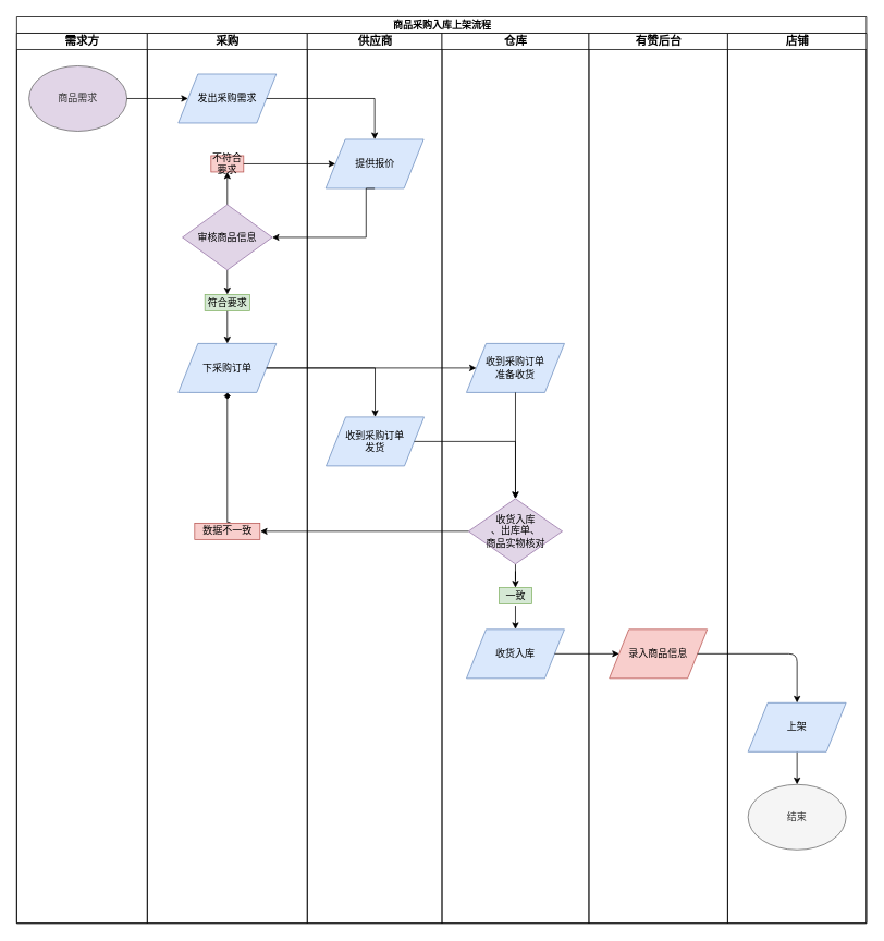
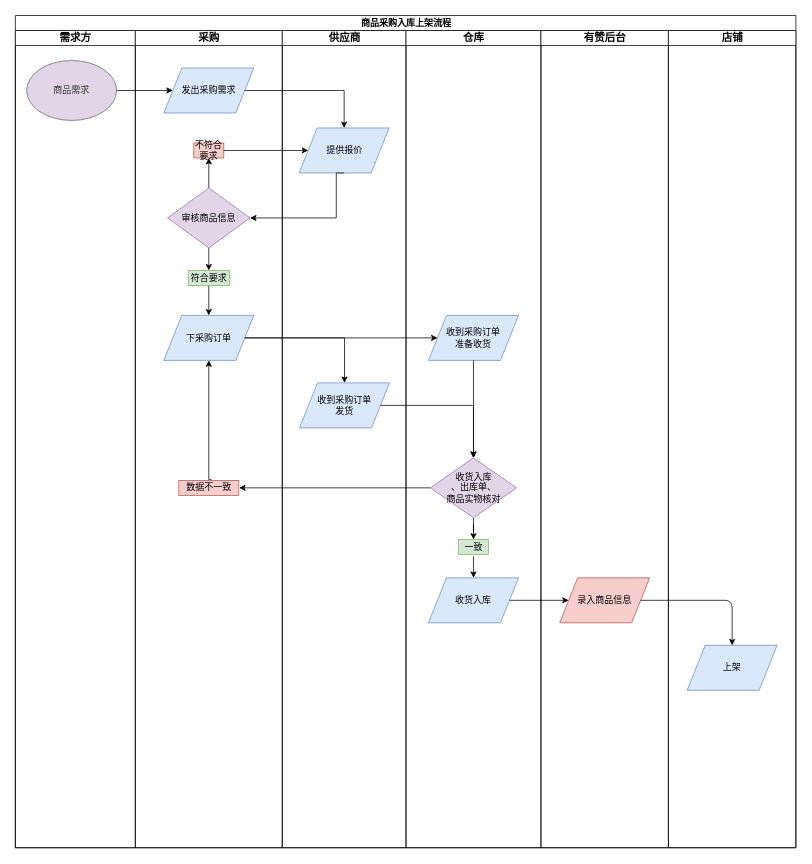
  <mxCell id="0" />
  <mxCell id="1" parent="0" />
  <mxCell id="2" value="商品采购入库上架流程" style="swimlane;html=1;childLayout=stackLayout;resizeParent=1;resizeParentMax=0;startSize=20;" vertex="1" parent="1"><mxGeometry x="20" y="20" width="1041" height="1110" as="geometry" /></mxCell>
  <mxCell id="3" value="&lt;h3&gt;需求方&lt;/h3&gt;" style="swimlane;html=1;startSize=20;" vertex="1" parent="2"><mxGeometry y="20" width="160" height="1090" as="geometry" /></mxCell>
  <mxCell id="4" value="商品需求" style="ellipse;whiteSpace=wrap;html=1;fillColor=#e1d5e7;strokeColor=#666666;fontColor=#333333;" vertex="1" parent="3"><mxGeometry x="15" y="40" width="120" height="80" as="geometry" /></mxCell>
  <mxCell id="5" value="&lt;h3&gt;采购&lt;/h3&gt;" style="swimlane;html=1;startSize=20;" vertex="1" parent="2"><mxGeometry x="160" y="20" width="196" height="1090" as="geometry" /></mxCell>
  <mxCell id="6" value="" style="edgeStyle=orthogonalEdgeStyle;rounded=0;orthogonalLoop=1;jettySize=auto;html=1;entryX=0.5;entryY=0;entryDx=0;entryDy=0;exitX=0.5;exitY=1;exitDx=0;exitDy=0;" edge="1" parent="5" source="13" target="11"><mxGeometry relative="1" as="geometry"><mxPoint x="435" y="340" as="sourcePoint" /><mxPoint x="488" y="590" as="targetPoint" /><Array as="points" /></mxGeometry></mxCell>
  <mxCell id="7" value="" style="edgeStyle=orthogonalEdgeStyle;rounded=0;orthogonalLoop=1;jettySize=auto;html=1;exitX=0.5;exitY=0;exitDx=0;exitDy=0;entryX=0.5;entryY=1;entryDx=0;entryDy=0;" edge="1" parent="5" source="13" target="15"><mxGeometry relative="1" as="geometry"><mxPoint x="150.5" y="90" as="sourcePoint" /><mxPoint x="220" y="160" as="targetPoint" /><Array as="points" /></mxGeometry></mxCell>
  <mxCell id="8" value="" style="edgeStyle=orthogonalEdgeStyle;rounded=0;orthogonalLoop=1;jettySize=auto;html=1;entryX=0.5;entryY=0;entryDx=0;entryDy=0;exitX=0.5;exitY=1;exitDx=0;exitDy=0;" edge="1" parent="5" source="11" target="12"><mxGeometry relative="1" as="geometry"><mxPoint x="-5" y="90" as="sourcePoint" /><mxPoint x="54.5" y="90" as="targetPoint" /></mxGeometry></mxCell>
- <mxCell id="9" style="edgeStyle=orthogonalEdgeStyle;rounded=0;orthogonalLoop=1;jettySize=auto;html=1;exitX=0.544;exitY=-0.05;exitDx=0;exitDy=0;entryX=0.5;entryY=1;entryDx=0;entryDy=0;exitPerimeter=0;endArrow=diamond;" edge="1" parent="5" source="10" target="12"><mxGeometry relative="1" as="geometry"><mxPoint x="401" y="620" as="sourcePoint" /><mxPoint x="142.98" y="620" as="targetPoint" /><Array as="points"><mxPoint x="98" y="599" /></Array></mxGeometry></mxCell>
+ <mxCell id="9" style="edgeStyle=orthogonalEdgeStyle;rounded=0;orthogonalLoop=1;jettySize=auto;html=1;exitX=0.544;exitY=-0.05;exitDx=0;exitDy=0;entryX=0.5;entryY=1;entryDx=0;entryDy=0;exitPerimeter=0;" edge="1" parent="5" source="10" target="12"><mxGeometry relative="1" as="geometry"><mxPoint x="401" y="620" as="sourcePoint" /><mxPoint x="142.98" y="620" as="targetPoint" /><Array as="points"><mxPoint x="98" y="599" /></Array></mxGeometry></mxCell>
  <mxCell id="10" value="数据不一致" style="text;html=1;align=center;verticalAlign=middle;resizable=0;points=[];autosize=1;fillColor=#f8cecc;strokeColor=#b85450;" vertex="1" parent="5"><mxGeometry x="58" y="600" width="80" height="20" as="geometry" /></mxCell>
  <mxCell id="11" value="符合要求" style="text;html=1;strokeColor=#82b366;fillColor=#d5e8d4;align=center;verticalAlign=middle;whiteSpace=wrap;rounded=0;" vertex="1" parent="5"><mxGeometry x="70.5" y="320" width="55" height="20" as="geometry" /></mxCell>
  <mxCell id="12" value="下采购订单" style="shape=parallelogram;perimeter=parallelogramPerimeter;whiteSpace=wrap;html=1;fillColor=#dae8fc;strokeColor=#6c8ebf;" vertex="1" parent="5"><mxGeometry x="38" y="380" width="120" height="60" as="geometry" /></mxCell>
  <mxCell id="13" value="审核商品信息" style="rhombus;whiteSpace=wrap;html=1;fillColor=#e1d5e7;strokeColor=#9673a6;" vertex="1" parent="5"><mxGeometry x="43" y="210" width="110" height="80" as="geometry" /></mxCell>
  <mxCell id="14" value="发出采购需求" style="shape=parallelogram;perimeter=parallelogramPerimeter;whiteSpace=wrap;html=1;fillColor=#dae8fc;strokeColor=#6c8ebf;" vertex="1" parent="5"><mxGeometry x="38" y="50" width="120" height="60" as="geometry" /></mxCell>
  <mxCell id="15" value="不符合要求" style="text;html=1;strokeColor=#b85450;fillColor=#f8cecc;align=center;verticalAlign=middle;whiteSpace=wrap;rounded=0;" vertex="1" parent="5"><mxGeometry x="78" y="150" width="40" height="20" as="geometry" /></mxCell>
  <mxCell id="16" value="&lt;h3&gt;供应商&lt;/h3&gt;" style="swimlane;html=1;startSize=20;" vertex="1" parent="2"><mxGeometry x="356" y="20" width="165" height="1090" as="geometry" /></mxCell>
  <mxCell id="17" value="收到采购订单&lt;br&gt;发货" style="shape=parallelogram;perimeter=parallelogramPerimeter;whiteSpace=wrap;html=1;fillColor=#dae8fc;strokeColor=#6c8ebf;" vertex="1" parent="16"><mxGeometry x="23" y="470" width="120" height="60" as="geometry" /></mxCell>
  <mxCell id="18" value="提供报价" style="shape=parallelogram;perimeter=parallelogramPerimeter;whiteSpace=wrap;html=1;fillColor=#dae8fc;strokeColor=#6c8ebf;" vertex="1" parent="16"><mxGeometry x="22.5" y="130" width="120" height="60" as="geometry" /></mxCell>
  <mxCell id="19" value="&lt;h3&gt;仓库&lt;/h3&gt;" style="swimlane;html=1;startSize=20;" vertex="1" parent="2"><mxGeometry x="521" y="20" width="180" height="1090" as="geometry" /></mxCell>
  <mxCell id="20" value="收货入库" style="shape=parallelogram;perimeter=parallelogramPerimeter;whiteSpace=wrap;html=1;fillColor=#dae8fc;strokeColor=#6c8ebf;" vertex="1" parent="19"><mxGeometry x="30" y="730" width="120" height="60" as="geometry" /></mxCell>
  <mxCell id="21" value="收到采购订单&lt;br&gt;准备收货" style="shape=parallelogram;perimeter=parallelogramPerimeter;whiteSpace=wrap;html=1;fillColor=#dae8fc;strokeColor=#6c8ebf;" vertex="1" parent="19"><mxGeometry x="30" y="380" width="120" height="60" as="geometry" /></mxCell>
  <mxCell id="22" value="" style="edgeStyle=orthogonalEdgeStyle;rounded=0;orthogonalLoop=1;jettySize=auto;html=1;exitX=0.5;exitY=1;exitDx=0;exitDy=0;entryX=0.5;entryY=0;entryDx=0;entryDy=0;" edge="1" parent="19" source="21" target="24"><mxGeometry relative="1" as="geometry"><mxPoint x="-24" y="510" as="sourcePoint" /><mxPoint x="90" y="570" as="targetPoint" /></mxGeometry></mxCell>
  <mxCell id="23" value="" style="edgeStyle=orthogonalEdgeStyle;rounded=0;orthogonalLoop=1;jettySize=auto;html=1;exitX=0.5;exitY=1;exitDx=0;exitDy=0;" edge="1" parent="19" source="24" target="25"><mxGeometry relative="1" as="geometry"><mxPoint x="123" y="460" as="sourcePoint" /><mxPoint x="122.5" y="580" as="targetPoint" /></mxGeometry></mxCell>
  <mxCell id="24" value="收货入库&lt;br&gt;、出库单、&lt;br&gt;商品实物核对" style="rhombus;whiteSpace=wrap;html=1;fillColor=#e1d5e7;strokeColor=#9673a6;" vertex="1" parent="19"><mxGeometry x="32.5" y="570" width="115" height="80" as="geometry" /></mxCell>
  <mxCell id="25" value="一致" style="text;html=1;align=center;verticalAlign=middle;resizable=0;points=[];autosize=1;fillColor=#d5e8d4;strokeColor=#82b366;" vertex="1" parent="19"><mxGeometry x="70" y="679" width="40" height="20" as="geometry" /></mxCell>
  <mxCell id="26" value="" style="endArrow=classic;html=1;exitX=0.5;exitY=1.1;exitDx=0;exitDy=0;exitPerimeter=0;entryX=0.5;entryY=0;entryDx=0;entryDy=0;" edge="1" parent="19" source="25" target="20"><mxGeometry width="50" height="50" relative="1" as="geometry"><mxPoint x="-121" y="540" as="sourcePoint" /><mxPoint x="-71" y="490" as="targetPoint" /></mxGeometry></mxCell>
  <mxCell id="27" value="&lt;h3&gt;有赞后台&lt;/h3&gt;" style="swimlane;html=1;startSize=20;" vertex="1" parent="2"><mxGeometry x="701" y="20" width="170" height="1090" as="geometry" /></mxCell>
  <mxCell id="28" value="录入商品信息" style="shape=parallelogram;perimeter=parallelogramPerimeter;whiteSpace=wrap;html=1;fillColor=#f8cecc;strokeColor=#b85450;" vertex="1" parent="27"><mxGeometry x="25" y="730" width="120" height="60" as="geometry" /></mxCell>
  <mxCell id="29" value="&lt;h3&gt;店铺&lt;/h3&gt;" style="swimlane;html=1;startSize=20;glass=0;" vertex="1" parent="2"><mxGeometry x="871" y="20" width="170" height="1090" as="geometry" /></mxCell>
- <mxCell id="30" value="" style="endArrow=classic;html=1;exitX=0.5;exitY=1;exitDx=0;exitDy=0;entryX=0.5;entryY=0;entryDx=0;entryDy=0;" edge="1" parent="29" source="31" target="32"><mxGeometry width="50" height="50" relative="1" as="geometry"><mxPoint x="-281" y="540" as="sourcePoint" /><mxPoint x="-231" y="490" as="targetPoint" /></mxGeometry></mxCell>
  <mxCell id="31" value="上架" style="shape=parallelogram;perimeter=parallelogramPerimeter;whiteSpace=wrap;html=1;fillColor=#dae8fc;strokeColor=#6c8ebf;" vertex="1" parent="29"><mxGeometry x="25" y="820" width="120" height="60" as="geometry" /></mxCell>
- <mxCell id="32" value="结束" style="ellipse;whiteSpace=wrap;html=1;fillColor=#f5f5f5;strokeColor=#666666;fontColor=#333333;" vertex="1" parent="29"><mxGeometry x="25" y="920" width="120" height="80" as="geometry" /></mxCell>
  <mxCell id="33" value="" style="edgeStyle=orthogonalEdgeStyle;rounded=0;orthogonalLoop=1;jettySize=auto;html=1;entryX=0;entryY=0.5;entryDx=0;entryDy=0;" edge="1" parent="2" source="4" target="14"><mxGeometry relative="1" as="geometry"><mxPoint x="190" y="200" as="targetPoint" /></mxGeometry></mxCell>
  <mxCell id="34" value="" style="edgeStyle=orthogonalEdgeStyle;rounded=0;orthogonalLoop=1;jettySize=auto;html=1;entryX=0.5;entryY=0;entryDx=0;entryDy=0;exitX=1;exitY=0.5;exitDx=0;exitDy=0;" edge="1" parent="2" source="14" target="18"><mxGeometry relative="1" as="geometry"><mxPoint x="145" y="110" as="sourcePoint" /><mxPoint x="204.5" y="110" as="targetPoint" /></mxGeometry></mxCell>
  <mxCell id="35" style="edgeStyle=orthogonalEdgeStyle;rounded=0;orthogonalLoop=1;jettySize=auto;html=1;entryX=1;entryY=0.5;entryDx=0;entryDy=0;exitX=0.5;exitY=1;exitDx=0;exitDy=0;" edge="1" parent="2" source="18" target="13"><mxGeometry relative="1" as="geometry"><Array as="points"><mxPoint x="428" y="270" /></Array></mxGeometry></mxCell>
  <mxCell id="36" value="" style="edgeStyle=orthogonalEdgeStyle;rounded=0;orthogonalLoop=1;jettySize=auto;html=1;exitX=1;exitY=0.5;exitDx=0;exitDy=0;entryX=0;entryY=0.5;entryDx=0;entryDy=0;" edge="1" parent="2" source="15" target="18"><mxGeometry relative="1" as="geometry"><mxPoint x="252.5" y="240" as="sourcePoint" /><mxPoint x="252.5" y="200" as="targetPoint" /><Array as="points" /></mxGeometry></mxCell>
  <mxCell id="37" value="" style="edgeStyle=orthogonalEdgeStyle;rounded=0;orthogonalLoop=1;jettySize=auto;html=1;" edge="1" parent="2" source="12" target="21"><mxGeometry relative="1" as="geometry"><mxPoint x="282.5" y="190" as="sourcePoint" /><mxPoint x="389.5" y="190" as="targetPoint" /><Array as="points" /></mxGeometry></mxCell>
  <mxCell id="38" value="" style="edgeStyle=orthogonalEdgeStyle;rounded=0;orthogonalLoop=1;jettySize=auto;html=1;exitX=1;exitY=0.5;exitDx=0;exitDy=0;entryX=0.5;entryY=0;entryDx=0;entryDy=0;" edge="1" parent="2" source="12" target="17"><mxGeometry relative="1" as="geometry"><mxPoint x="310.5" y="440" as="sourcePoint" /><mxPoint x="550" y="440" as="targetPoint" /><Array as="points"><mxPoint x="439" y="430" /></Array></mxGeometry></mxCell>
  <mxCell id="39" value="" style="edgeStyle=orthogonalEdgeStyle;rounded=0;orthogonalLoop=1;jettySize=auto;html=1;entryX=0.5;entryY=0;entryDx=0;entryDy=0;exitX=1;exitY=0.5;exitDx=0;exitDy=0;" edge="1" parent="2" source="17" target="24"><mxGeometry relative="1" as="geometry"><mxPoint x="310.5" y="110" as="sourcePoint" /><mxPoint x="437.5" y="160" as="targetPoint" /></mxGeometry></mxCell>
  <mxCell id="40" style="edgeStyle=orthogonalEdgeStyle;rounded=0;orthogonalLoop=1;jettySize=auto;html=1;exitX=0;exitY=0.5;exitDx=0;exitDy=0;entryX=1.006;entryY=0.5;entryDx=0;entryDy=0;entryPerimeter=0;" edge="1" parent="2" source="24" target="10"><mxGeometry relative="1" as="geometry"><mxPoint x="437.5" y="220" as="sourcePoint" /><mxPoint x="253" y="463" as="targetPoint" /><Array as="points" /></mxGeometry></mxCell>
  <mxCell id="41" value="" style="endArrow=classic;html=1;exitX=1;exitY=0.5;exitDx=0;exitDy=0;entryX=0;entryY=0.5;entryDx=0;entryDy=0;" edge="1" parent="2" source="20" target="28"><mxGeometry width="50" height="50" relative="1" as="geometry"><mxPoint x="400" y="560" as="sourcePoint" /><mxPoint x="450" y="510" as="targetPoint" /></mxGeometry></mxCell>
  <mxCell id="42" value="" style="endArrow=classic;html=1;exitX=1;exitY=0.5;exitDx=0;exitDy=0;entryX=0.5;entryY=0;entryDx=0;entryDy=0;" edge="1" parent="2" source="28" target="31"><mxGeometry width="50" height="50" relative="1" as="geometry"><mxPoint x="590" y="560" as="sourcePoint" /><mxPoint x="640" y="510" as="targetPoint" /><Array as="points"><mxPoint x="956" y="780" /></Array></mxGeometry></mxCell>
